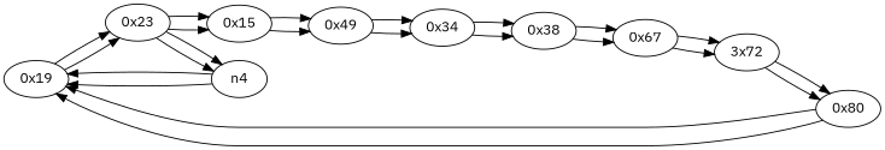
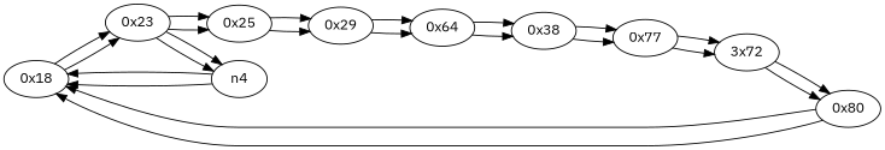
  digraph {
    fontname="IBM Plex Sans"
    rankdir=LR
    node [fontname="IBM Plex Sans"]
    edge [fontname="IBM Plex Sans"]
-   n1 [label="0x19"]
+   n1 [label="0x18"]
    n2 [label="0x23"]
-   n3 [label="0x15"]
+   n3 [label="0x25"]
    n4 [label=n4]
-   n5 [label="0x49"]
-   n6 [label="0x34"]
+   n5 [label="0x29"]
+   n6 [label="0x64"]
    n7 [label="0x38"]
-   n8 [label="0x67"]
+   n8 [label="0x77"]
    n9 [label="3x72"]
    n10 [label="0x80"]
    n1 -> n2
    n1 -> n2
    n2 -> n3
    n2 -> n3
    n2 -> n4
    n2 -> n4
    n3 -> n5
    n3 -> n5
    n4 -> n1
    n4 -> n1
    n5 -> n6
    n5 -> n6
    n6 -> n7
    n6 -> n7
    n7 -> n8
    n7 -> n8
    n8 -> n9
    n8 -> n9
    n9 -> n10
    n9 -> n10
    n10 -> n1
    n10 -> n1
  }
